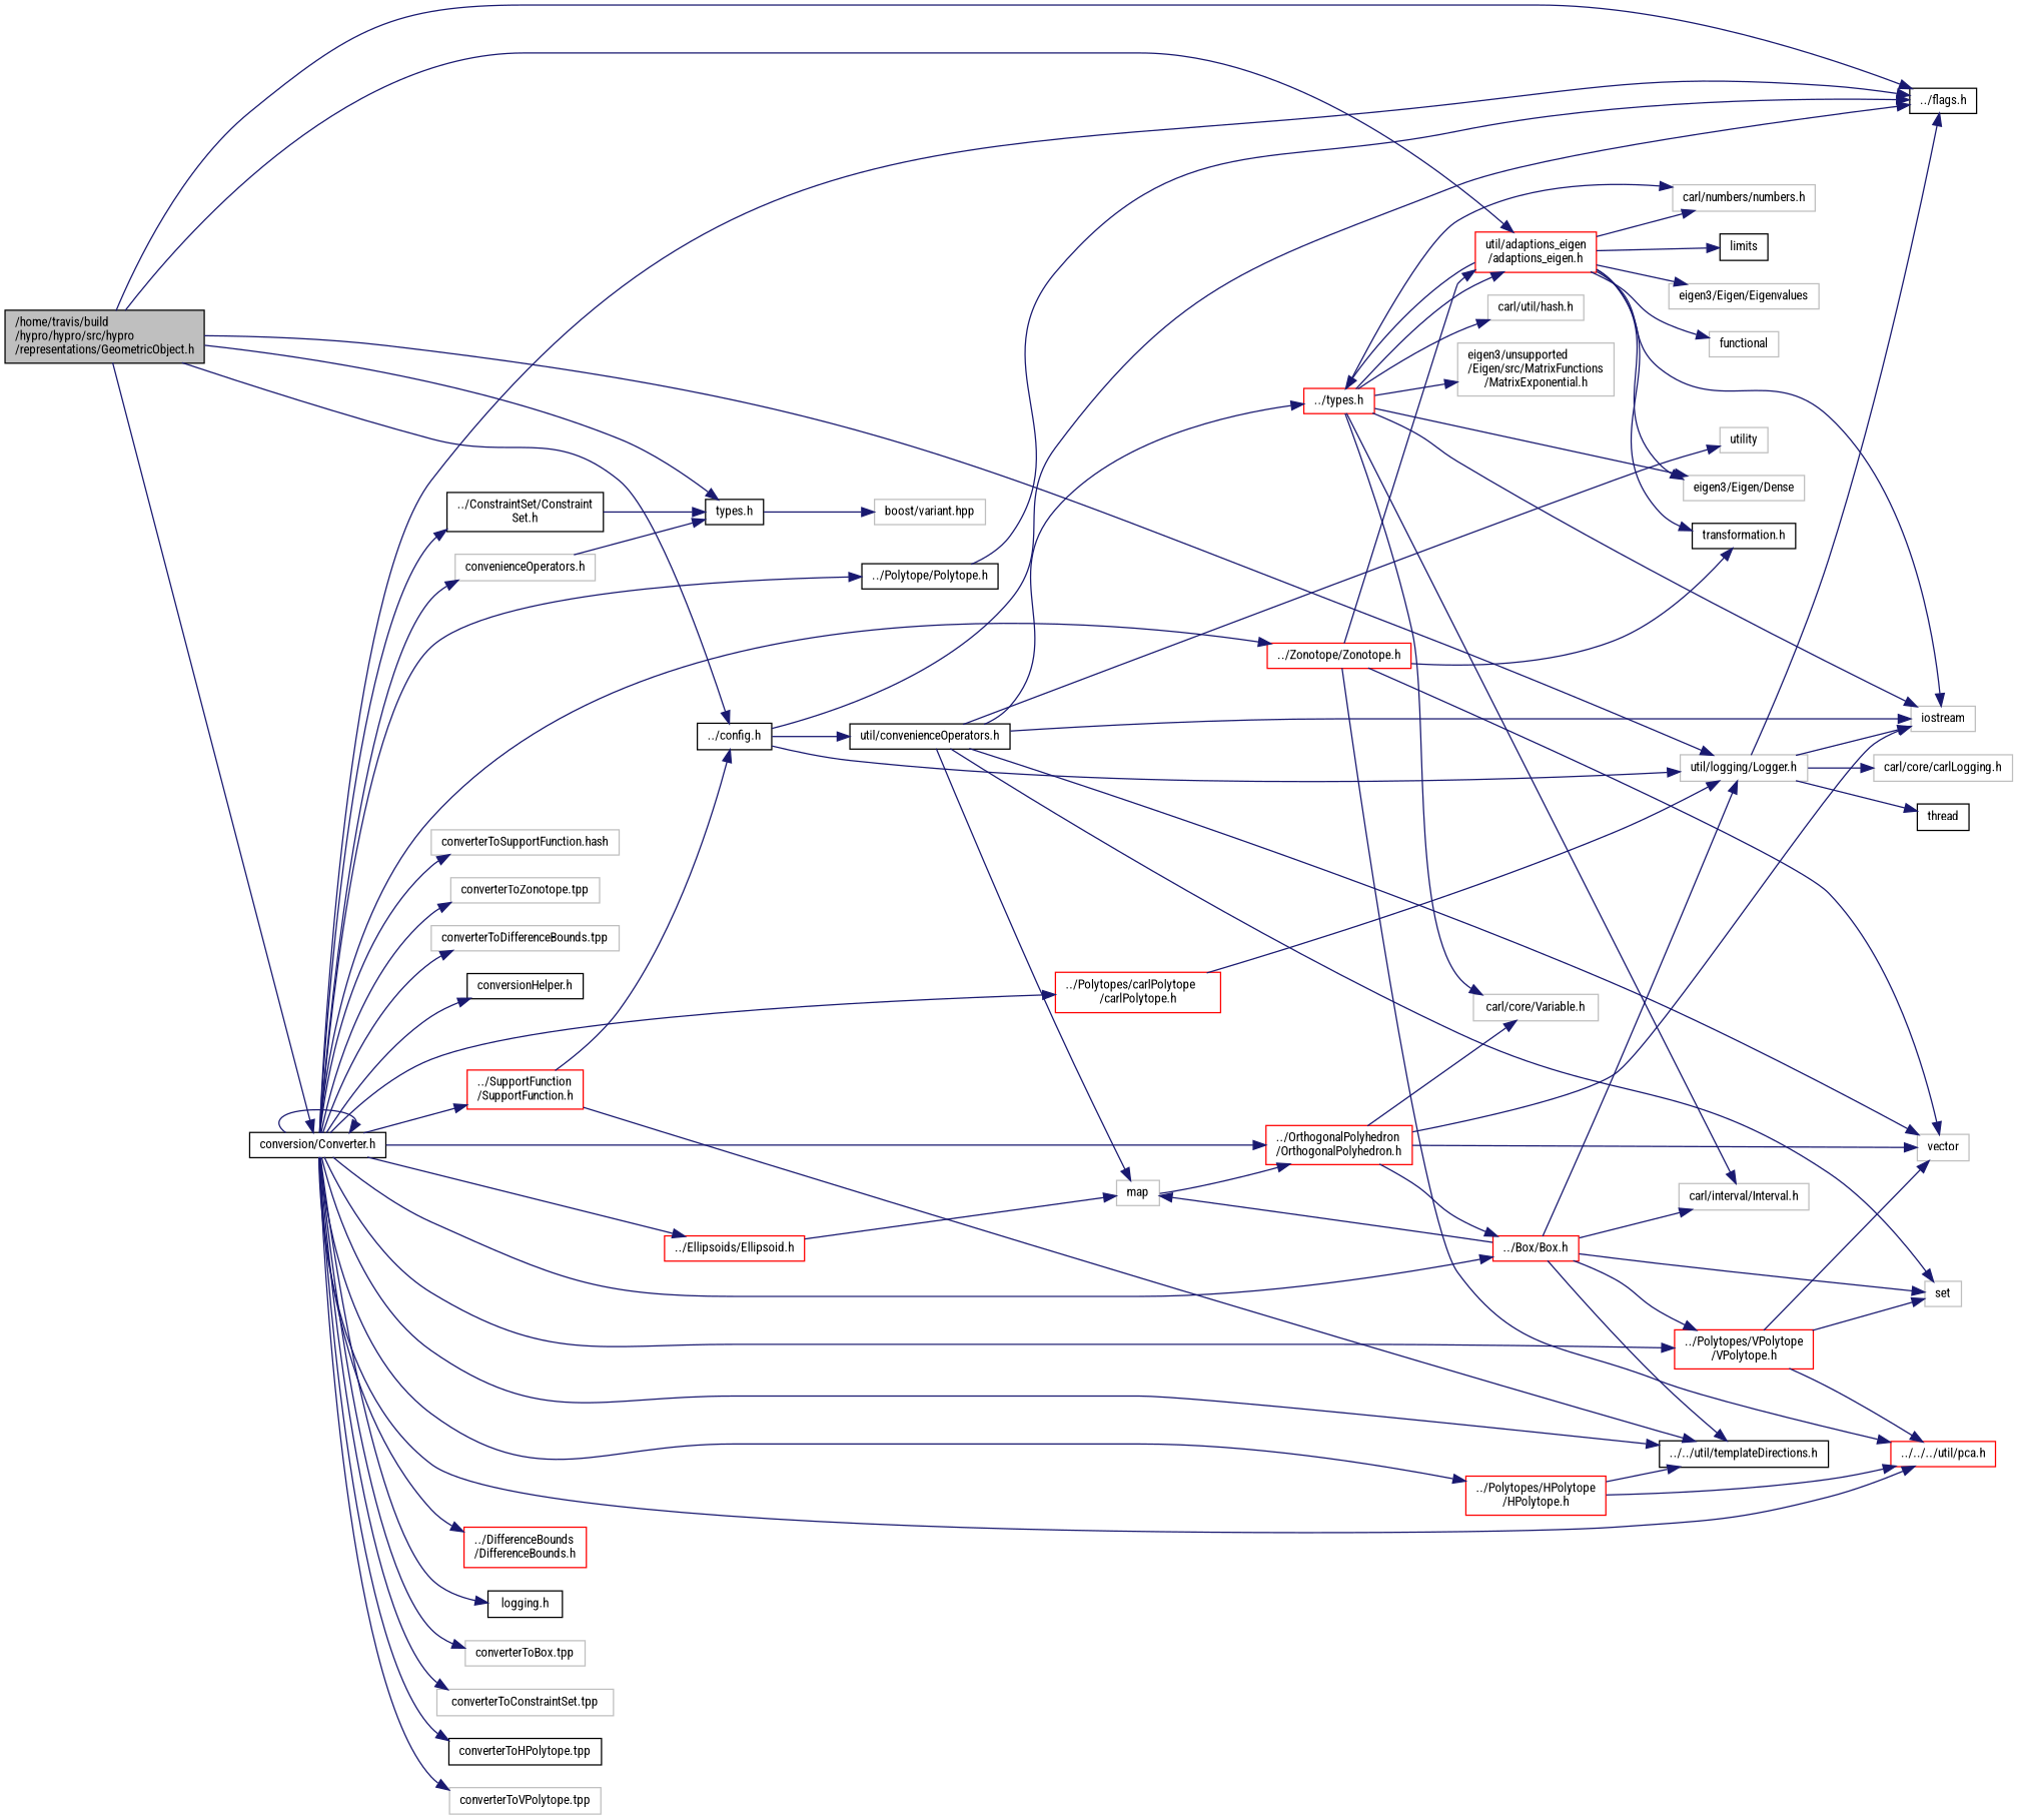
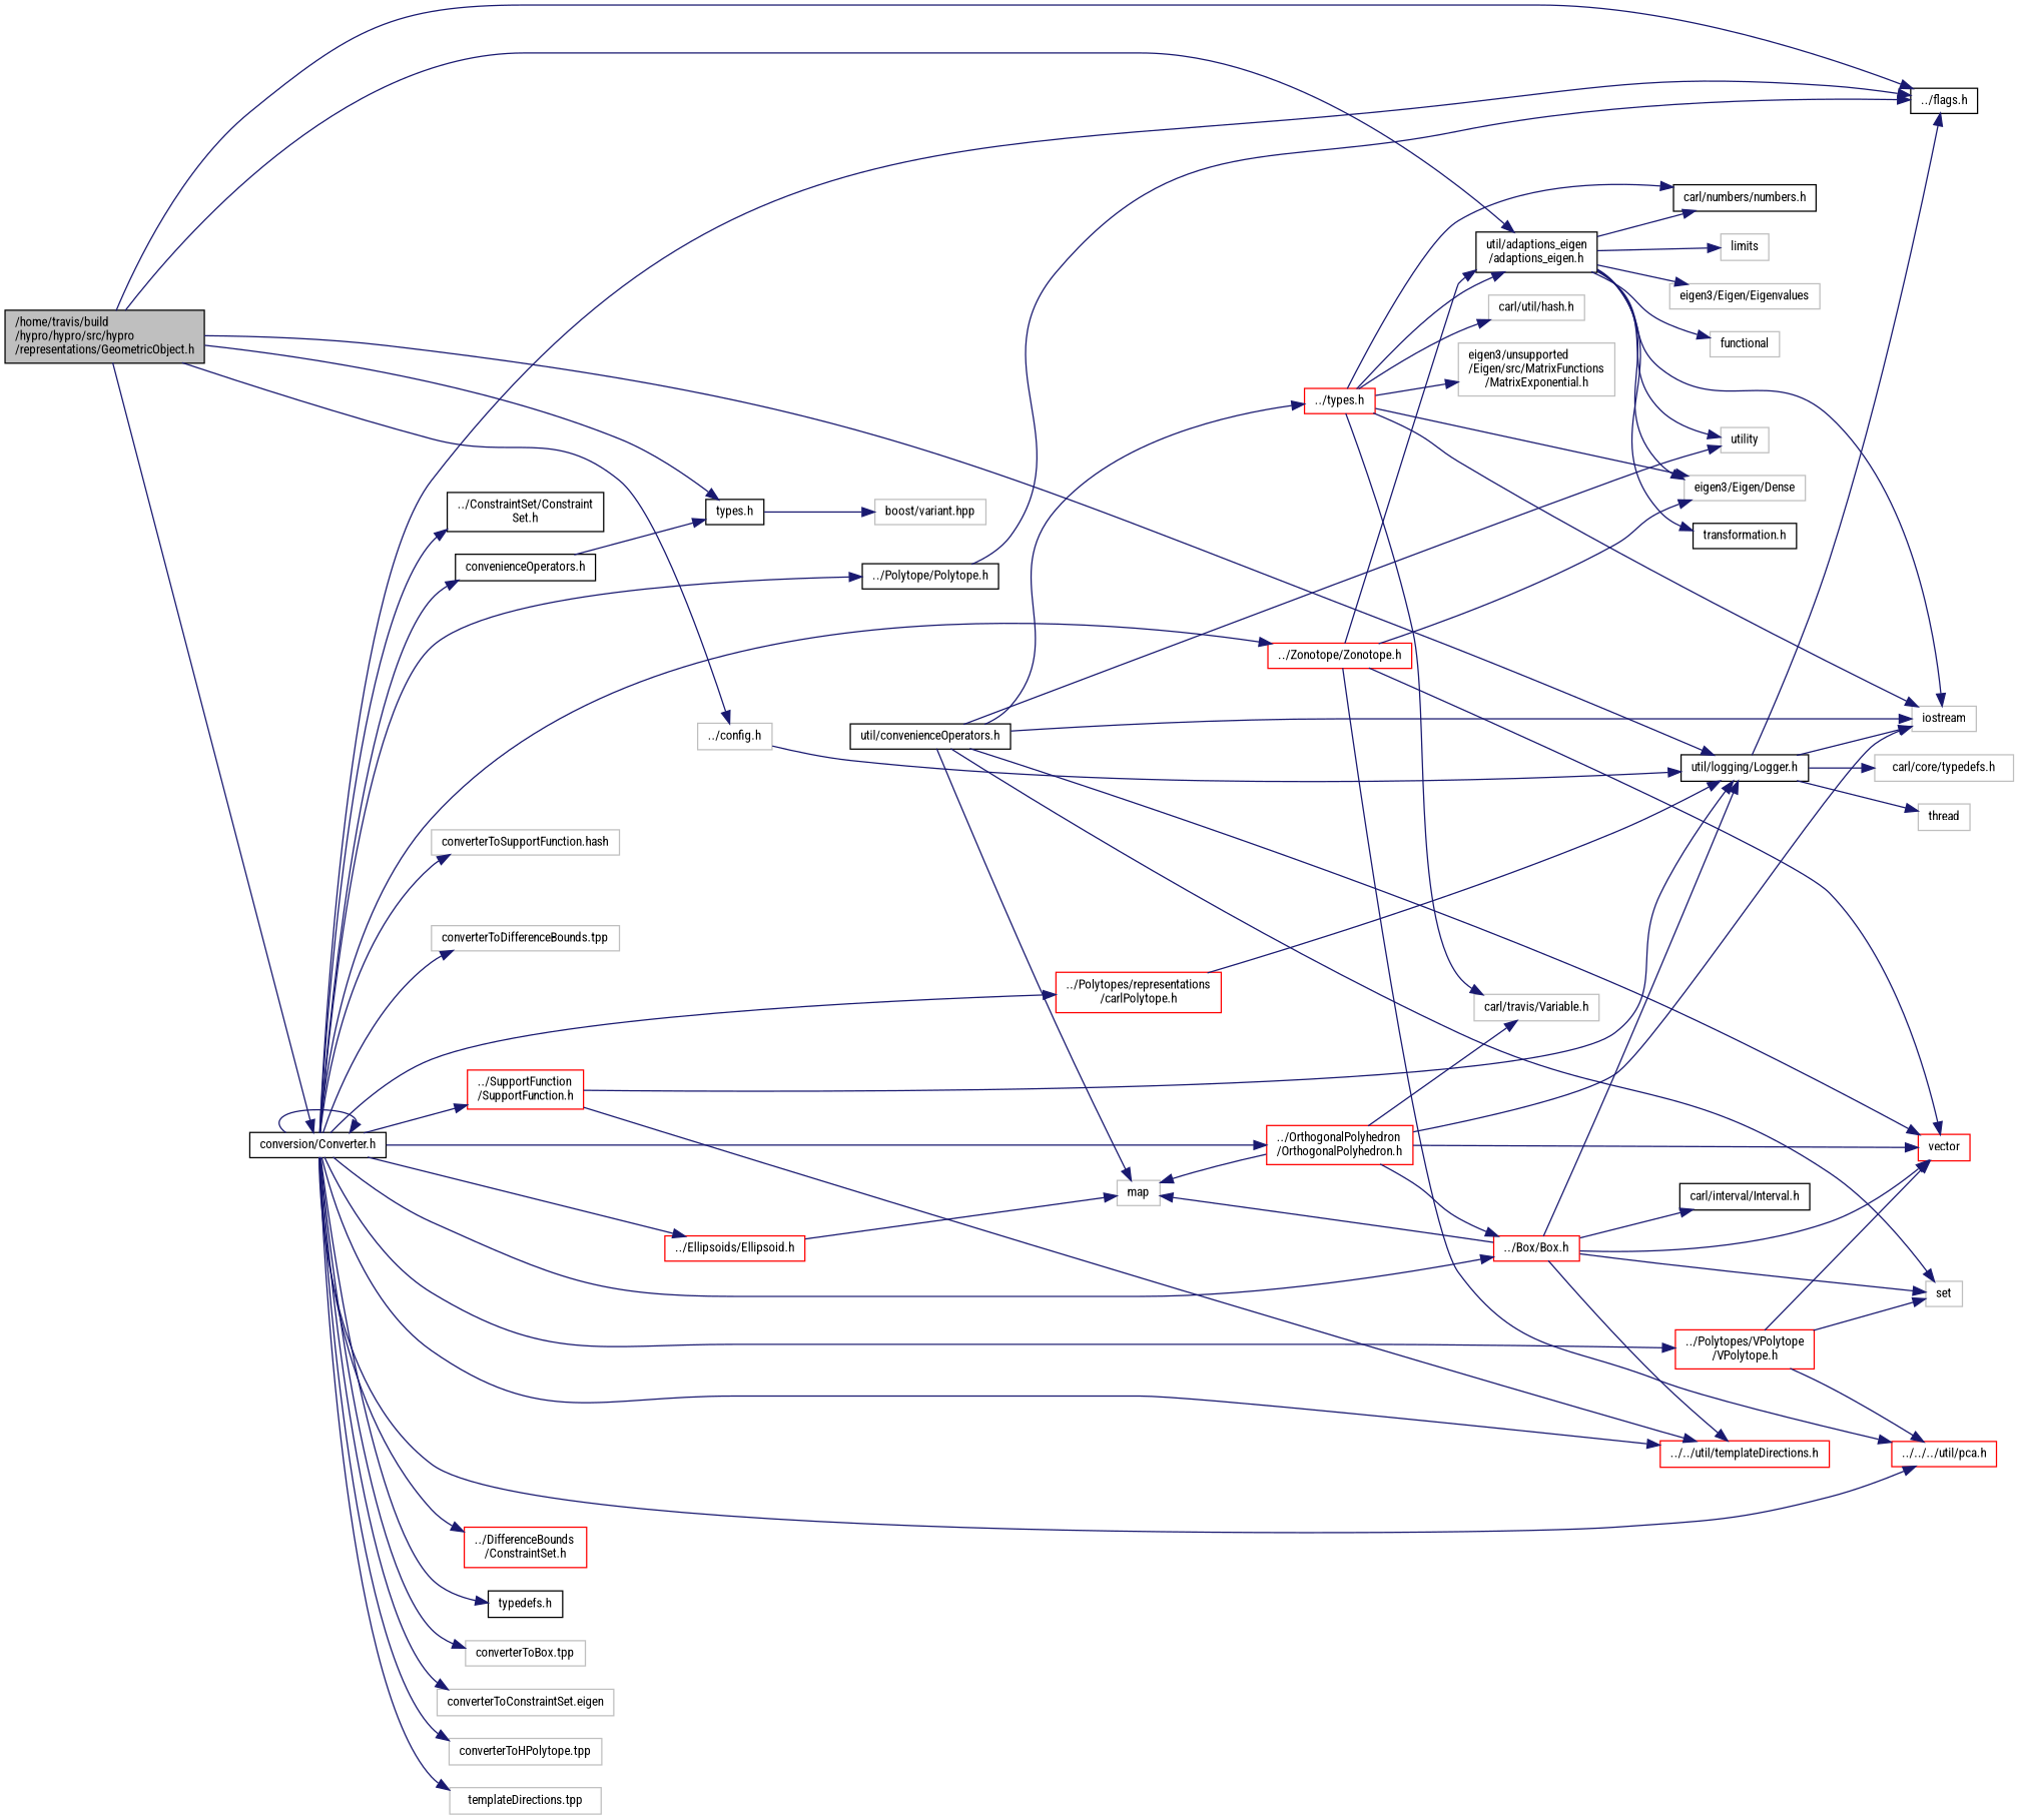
  digraph {
    fontname="Roboto Condensed"
    rankdir=LR
    node [color=grey75 fillcolor=white fontname="Roboto Condensed" fontsize=10 shape=record style=filled]
    edge [color=midnightblue fontname="Roboto Condensed" fontsize=10 labelfontname=Helvetica labelfontsize=10 style=solid]
    n1 [color=black fillcolor=grey75 fontcolor=black height=0.2 label="/home/travis/build\l/hypro/hypro/src/hypro\l/representations/GeometricObject.h" width=0.4]
    n2 [color=black height=0.2 label="types.h" width=0.4]
    n3 [color=black height=0.2 label="../flags.h" width=0.4]
-   n4 [color=black height=0.2 label="../config.h" width=0.4]
-   n5 [color=red height=0.2 label="util/adaptions_eigen\l/adaptions_eigen.h" width=0.4]
-   n6 [height=0.2 label="util/logging/Logger.h" width=0.4]
+   n4 [height=0.2 label="../config.h" width=0.4]
+   n5 [color=black height=0.2 label="util/adaptions_eigen\l/adaptions_eigen.h" width=0.4]
+   n6 [color=black height=0.2 label="util/logging/Logger.h" width=0.4]
    n7 [color=black height=0.2 label="conversion/Converter.h" width=0.4]
    n8 [height=0.2 label="boost/variant.hpp" width=0.4]
    n9 [color=black height=0.2 label="util/convenienceOperators.h" width=0.4]
    n10 [color=red height=0.2 label="../types.h" width=0.4]
    n11 [height=0.2 label=iostream width=0.4]
-   n12 [height=0.2 label="carl/numbers/numbers.h" width=0.4]
+   n12 [color=black height=0.2 label="carl/numbers/numbers.h" width=0.4]
    n13 [height=0.2 label="eigen3/Eigen/Dense" width=0.4]
    n14 [color=black height=0.2 label="transformation.h" width=0.4]
    n15 [height=0.2 label=functional width=0.4]
-   n16 [color=black height=0.2 label=limits width=0.4]
+   n16 [height=0.2 label=limits width=0.4]
    n17 [height=0.2 label="eigen3/Eigen/Eigenvalues" width=0.4]
-   n18 [color=black height=0.2 label=thread width=0.4]
-   n19 [height=0.2 label="carl/core/carlLogging.h" width=0.4]
+   n18 [height=0.2 label=thread width=0.4]
+   n19 [height=0.2 label="carl/core/typedefs.h" width=0.4]
    n20 [color=red height=0.2 label="../Box/Box.h" width=0.4]
-   n21 [color=black height=0.2 label="../../util/templateDirections.h" width=0.4]
+   n21 [color=red height=0.2 label="../../util/templateDirections.h" width=0.4]
    n22 [color=black height=0.2 label="../ConstraintSet/Constraint\lSet.h" width=0.4]
    n23 [color=red height=0.2 label="../Ellipsoids/Ellipsoid.h" width=0.4]
    n24 [color=red height=0.2 label="../OrthogonalPolyhedron\l/OrthogonalPolyhedron.h" width=0.4]
    n25 [color=black height=0.2 label="../Polytope/Polytope.h" width=0.4]
-   n26 [color=red height=0.2 label="../Polytopes/carlPolytope\l/carlPolytope.h" width=0.4]
-   n27 [color=red height=0.2 label="../Polytopes/HPolytope\l/HPolytope.h" width=0.4]
+   n26 [color=red height=0.2 label="../Polytopes/representations\l/carlPolytope.h" width=0.4]
    n28 [color=red height=0.2 label="../../../util/pca.h" width=0.4]
    n29 [color=red height=0.2 label="../Polytopes/VPolytope\l/VPolytope.h" width=0.4]
    n30 [color=red height=0.2 label="../SupportFunction\l/SupportFunction.h" width=0.4]
    n31 [color=red height=0.2 label="../Zonotope/Zonotope.h" width=0.4]
-   n32 [color=red height=0.2 label="../DifferenceBounds\l/DifferenceBounds.h" width=0.4]
-   n33 [color=black height=0.2 label="logging.h" width=0.4]
+   n32 [color=red height=0.2 label="../DifferenceBounds\l/ConstraintSet.h" width=0.4]
+   n33 [color=black height=0.2 label="typedefs.h" width=0.4]
    n34 [height=0.2 label="converterToBox.tpp" width=0.4]
-   n35 [height=0.2 label="converterToConstraintSet.tpp" width=0.4]
-   n36 [color=black height=0.2 label="converterToHPolytope.tpp" width=0.4]
-   n37 [height=0.2 label="converterToVPolytope.tpp" width=0.4]
+   n35 [height=0.2 label="converterToConstraintSet.eigen" width=0.4]
+   n36 [height=0.2 label="converterToHPolytope.tpp" width=0.4]
+   n37 [height=0.2 label="templateDirections.tpp" width=0.4]
    n38 [height=0.2 label="converterToSupportFunction.hash" width=0.4]
-   n39 [height=0.2 label="converterToZonotope.tpp" width=0.4]
    n40 [height=0.2 label="converterToDifferenceBounds.tpp" width=0.4]
-   n41 [height=0.2 label="convenienceOperators.h" width=0.4]
-   n42 [color=black height=0.2 label="conversionHelper.h" width=0.4]
+   n41 [color=black height=0.2 label="convenienceOperators.h" width=0.4]
    n43 [height=0.2 label=map width=0.4]
    n44 [height=0.2 label=set width=0.4]
    n45 [height=0.2 label=utility width=0.4]
-   n46 [height=0.2 label=vector width=0.4]
-   n47 [height=0.2 label="carl/interval/Interval.h" width=0.4]
-   n48 [height=0.2 label="carl/core/Variable.h" width=0.4]
+   n46 [color=red height=0.2 label=vector width=0.4]
+   n47 [color=black height=0.2 label="carl/interval/Interval.h" width=0.4]
+   n48 [height=0.2 label="carl/travis/Variable.h" width=0.4]
    n49 [height=0.2 label="carl/util/hash.h" width=0.4]
    n50 [height=0.2 label="eigen3/unsupported\l/Eigen/src/MatrixFunctions\l/MatrixExponential.h" width=0.4]
    n1 -> n2
    n1 -> n3
    n1 -> n4
    n1 -> n5
    n1 -> n6
    n1 -> n7
    n2 -> n8
-   n4 -> n3
    n4 -> n6
-   n4 -> n9
-   n5 -> n10
+   n5 -> n45
    n5 -> n11
    n5 -> n12
    n5 -> n13
    n5 -> n14
    n5 -> n15
    n5 -> n16
    n5 -> n17
    n6 -> n3
    n6 -> n11
    n6 -> n18
    n6 -> n19
    n7 -> n3
    n7 -> n7
    n7 -> n20
    n7 -> n21
    n7 -> n22
    n7 -> n23
    n7 -> n24
    n7 -> n25
    n7 -> n26
-   n7 -> n27
    n7 -> n28
    n7 -> n29
    n7 -> n30
    n7 -> n31
    n7 -> n32
    n7 -> n33
    n7 -> n34
    n7 -> n35
    n7 -> n36
    n7 -> n37
    n7 -> n38
-   n7 -> n39
    n7 -> n40
    n7 -> n41
-   n7 -> n42
    n9 -> n10
    n9 -> n11
    n9 -> n43
    n9 -> n44
    n9 -> n45
    n9 -> n46
    n10 -> n5
    n10 -> n11
    n10 -> n12
    n10 -> n13
-   n10 -> n47
    n10 -> n48
    n10 -> n49
    n10 -> n50
    n20 -> n6
    n20 -> n21
    n20 -> n43
    n20 -> n44
-   n20 -> n29
+   n20 -> n46
    n20 -> n47
-   n22 -> n2
    n23 -> n43
    n24 -> n11
    n24 -> n20
-   n43 -> n24
+   n24 -> n43
    n24 -> n46
    n24 -> n48
    n25 -> n3
    n26 -> n6
-   n27 -> n21
-   n27 -> n28
    n29 -> n28
    n29 -> n44
    n29 -> n46
-   n30 -> n4
+   n30 -> n6
    n30 -> n21
    n31 -> n5
-   n31 -> n14
+   n31 -> n13
    n31 -> n28
    n31 -> n46
    n41 -> n2
  }
